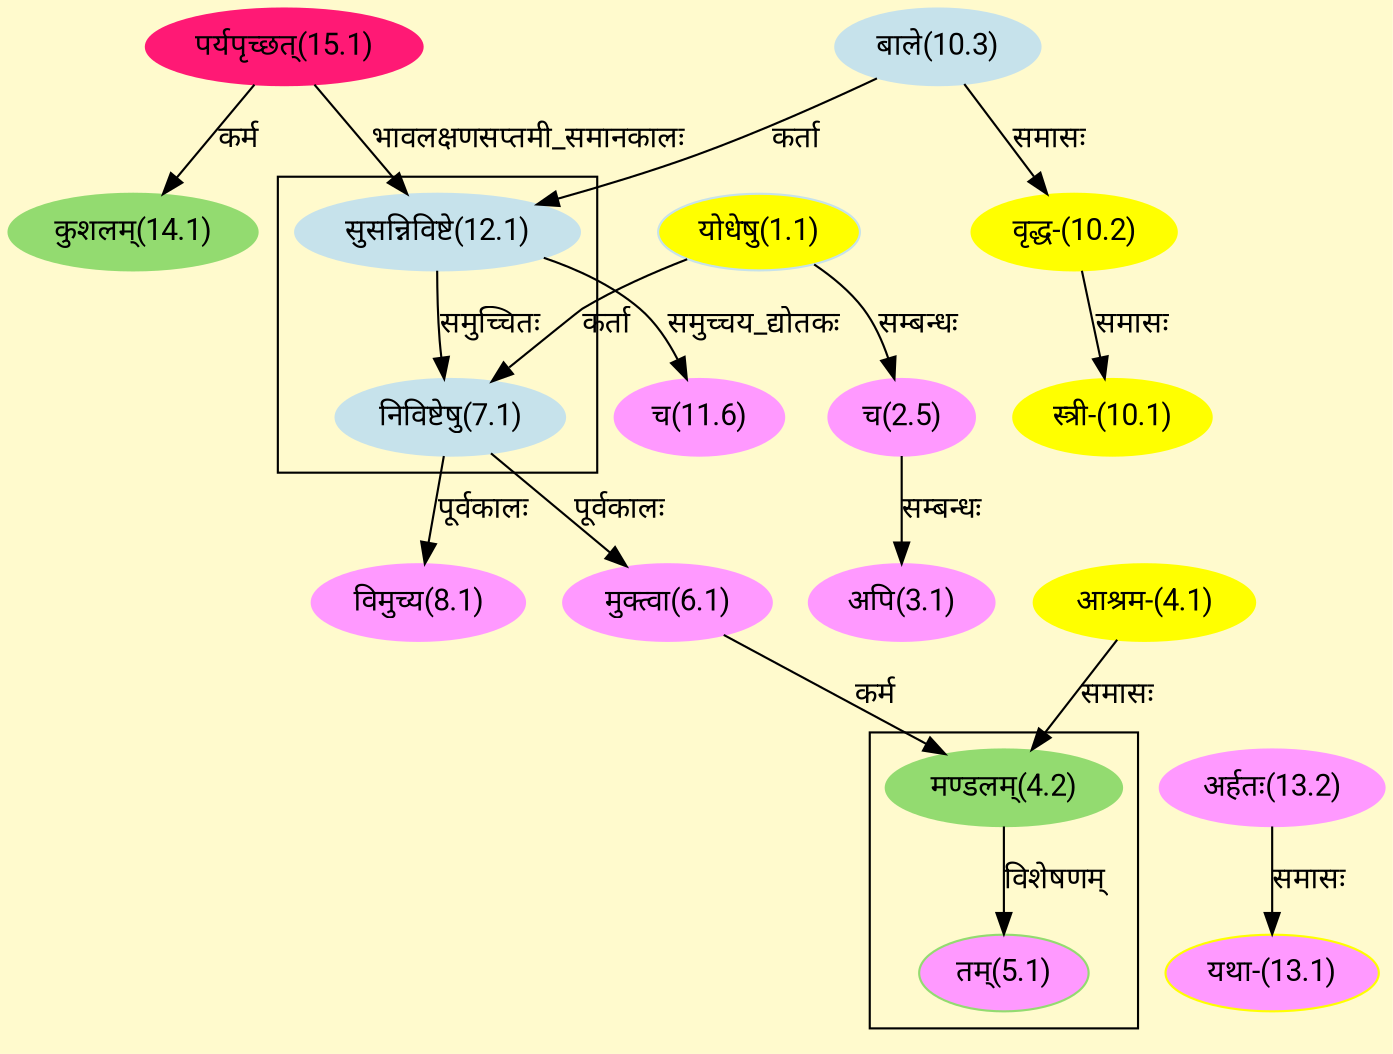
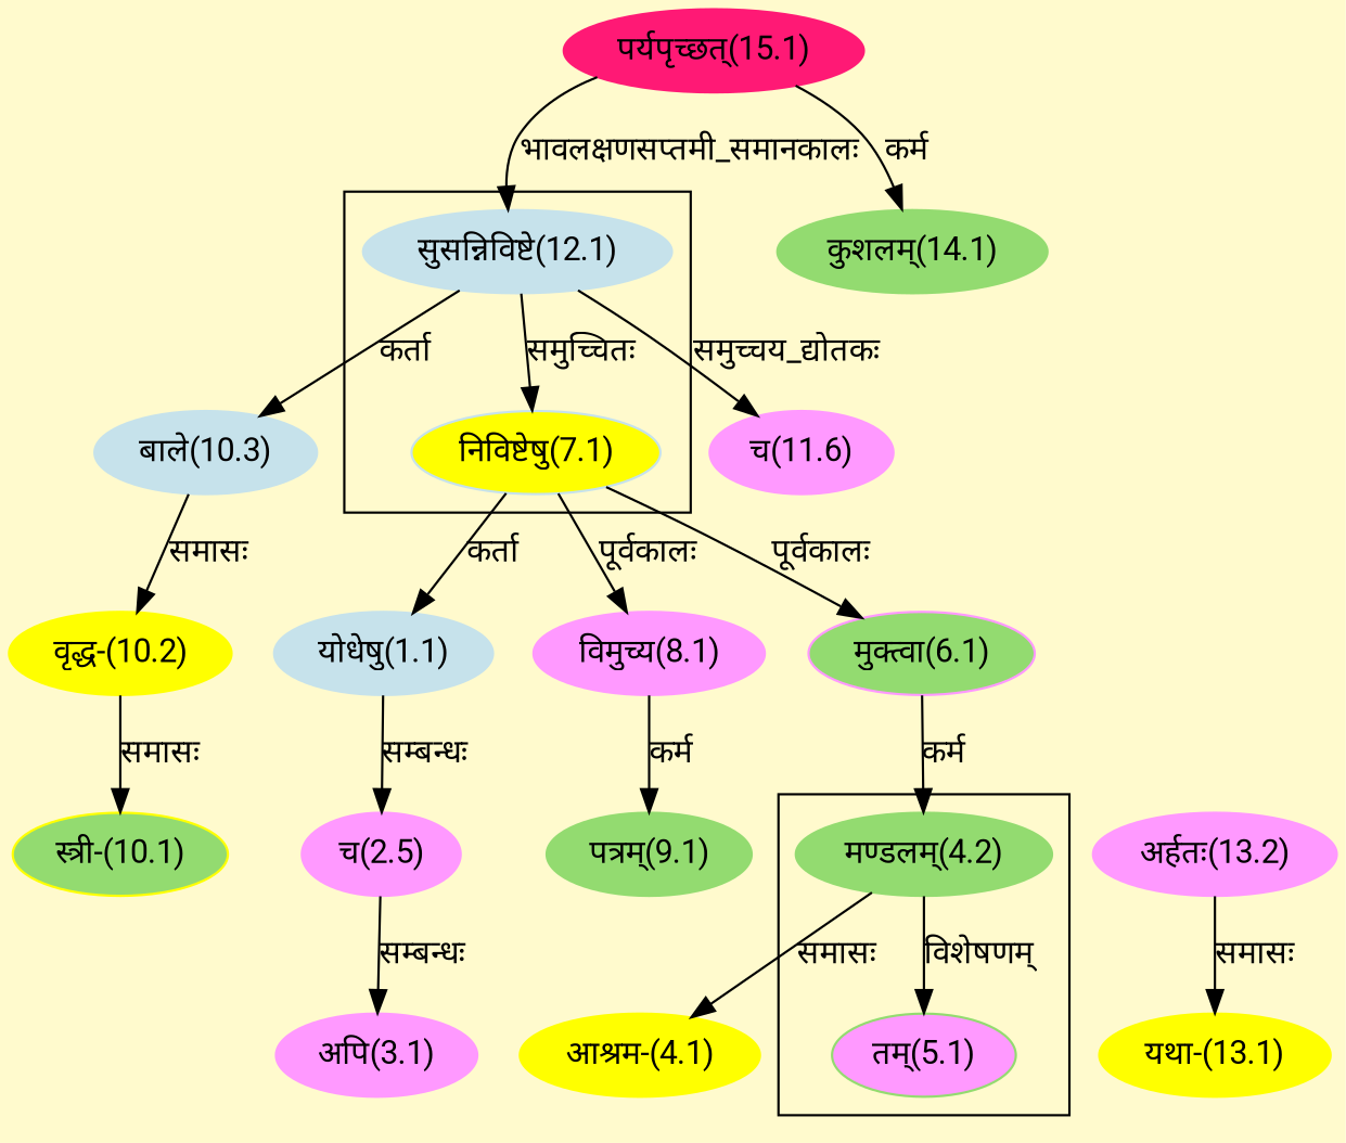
  digraph {
    bgcolor=lemonchiffon1
    compound=true
    fontname=Roboto
    rankdir=BT
    node [color="#FF99FF" fontname=Roboto style=filled]
    edge [dir=back fontname=Roboto]
    n1 [color="#93DB70" fillcolor="#FF99FF" label="तम्(5.1)"]
    n2 [color="#93DB70" label="मण्डलम्(4.2)"]
-   n3 [color="#C6E2EB" label="निविष्टेषु(7.1)"]
+   n3 [color="#C6E2EB" label="निविष्टेषु(7.1)" fillcolor="#FFFF00"]
    n4 [color="#C6E2EB" label="सुसन्निविष्टे(12.1)"]
-   n5 [label="मुक्त्वा(6.1)"]
+   n5 [label="मुक्त्वा(6.1)" fillcolor="#93DB70"]
    n6 [color="#FF1975" label="पर्यपृच्छत्(15.1)"]
-   n7 [color="#C6E2EB" label="योधेषु(1.1)" fillcolor="#FFFF00"]
+   n7 [color="#C6E2EB" label="योधेषु(1.1)"]
    n8 [label="च(2.5)"]
    n9 [label="अपि(3.1)"]
    n10 [color="#FFFF00" label="आश्रम-(4.1)"]
    n11 [label="विमुच्य(8.1)"]
-   n13 [color="#FFFF00" label="स्त्री-(10.1)"]
+   n12 [color="#93DB70" label="पत्रम्(9.1)"]
+   n13 [color="#FFFF00" label="स्त्री-(10.1)" fillcolor="#93DB70"]
    n14 [color="#FFFF00" label="वृद्ध-(10.2)"]
    n15 [color="#C6E2EB" label="बाले(10.3)"]
    n16 [label="च(11.6)"]
-   n17 [color="#FFFF00" label="यथा-(13.1)" fillcolor="#FF99FF"]
+   n17 [color="#FFFF00" label="यथा-(13.1)"]
    n18 [label="अर्हतः(13.2)"]
    n19 [color="#93DB70" label="कुशलम्(14.1)"]
    subgraph cluster_1 {
      n1
      n2
    }
    subgraph cluster_2 {
      n3
      n4
    }
    n1 -> n2 [label="विशेषणम्"]
    n2 -> n5 [label="कर्म"]
    n3 -> n4 [label="समुच्चितः"]
    n4 -> n6 [label="भावलक्षणसप्तमी_समानकालः"]
    n5 -> n3 [label="पूर्वकालः"]
-   n3 -> n7 [label="कर्ता"]
+   n7 -> n3 [label="कर्ता"]
    n8 -> n7 [label="सम्बन्धः"]
    n9 -> n8 [label="सम्बन्धः"]
-   n2 -> n10 [label="समासः"]
+   n10 -> n2 [label="समासः"]
    n11 -> n3 [label="पूर्वकालः"]
+   n12 -> n11 [label="कर्म"]
    n13 -> n14 [label="समासः"]
    n14 -> n15 [label="समासः"]
-   n4 -> n15 [label="कर्ता"]
+   n15 -> n4 [label="कर्ता"]
    n16 -> n4 [label="समुच्चय_द्योतकः"]
    n17 -> n18 [label="समासः"]
    n19 -> n6 [label="कर्म"]
  }
